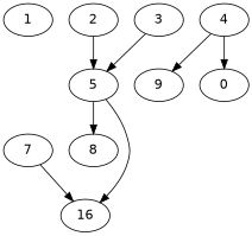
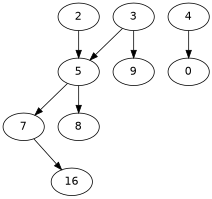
  digraph {
    fontname="DejaVu Sans"
    node [alpha=0.05 fontname="DejaVu Sans"]
    edge [fontname="DejaVu Sans"]
-   1 [expect_size=21101568]
    2 [alpha=0.14 expect_size=36776960]
    5 [alpha=0.10 expect_size=43696128]
    7 [expect_size=11971584]
    8 [alpha=0.12 expect_size=27947008]
    n6 [alpha=0.08 expect_size=20519936 label=16]
    3 [alpha=0.08 expect_size=24668160]
    4 [alpha=0.06 expect_size=34361344]
    n9 [alpha=0.03 expect_size=44627968 label=0]
    9 [alpha=0.10 expect_size=40823808]
    2 -> 5
-   5 -> n6
+   5 -> 7
    5 -> 8
    7 -> n6
    3 -> 5
    4 -> n9
-   4 -> 9
+   3 -> 9
  }
